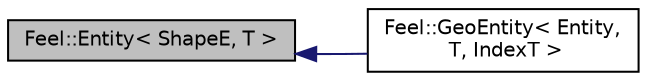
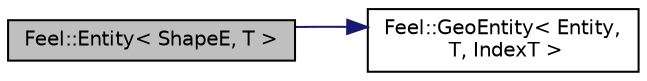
  digraph {
    rankdir=LR
    node [color=black fontname=Helvetica fontsize=10 shape=record style=filled]
    n1 [fillcolor=grey75 fontcolor=black height=0.2 label="Feel::Entity\< ShapeE, T \>" width=0.4]
    n2 [fillcolor=white height=0.2 label="Feel::GeoEntity\< Entity,\l T, IndexT \>" width=0.4]
-   n1 -> n2 [color=midnightblue dir=back fontname=Helvetica fontsize=10 labelfontname=Helvetica labelfontsize=10 style=solid]
+   n2 -> n1 [color=midnightblue dir=back fontname=Helvetica fontsize=10 labelfontname=Helvetica labelfontsize=10 style=solid]
  }
